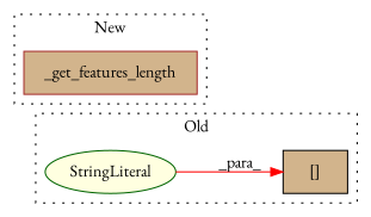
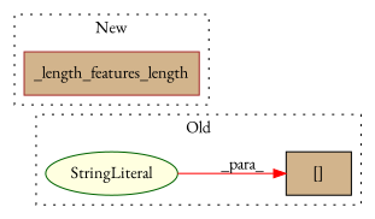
  digraph {
    rankdir=LR
    fontname="EB Garamond"
    node [shape=box style=filled fillcolor=tan fontname="EB Garamond"]
    n1 [a=2 l="9,1" label="[]" s="3298,3315" color=black]
    n2 [a=45 l=8 label=StringLiteral s=3307 shape=ellipse fillcolor=lightyellow color=darkgreen]
-   n3 [a=32 l="21,1" label=_get_features_length s="3270,3299" color=brown]
+   n3 [a=32 l="21,1" label=_length_features_length s="3270,3299" color=brown]
    subgraph cluster_1 {
      label=Old
      style=dotted
      n1
      n2
    }
    subgraph cluster_2 {
      label=New
      style=dotted
      n3
    }
    n2 -> n1 [label=_para_ color=red fontname="EB Garamond"]
  }
